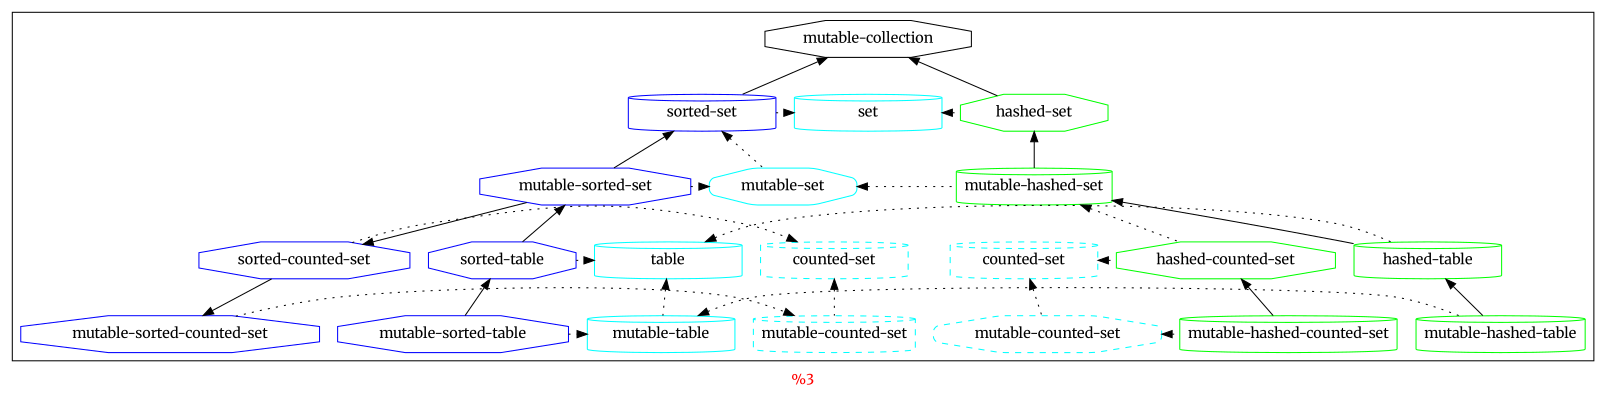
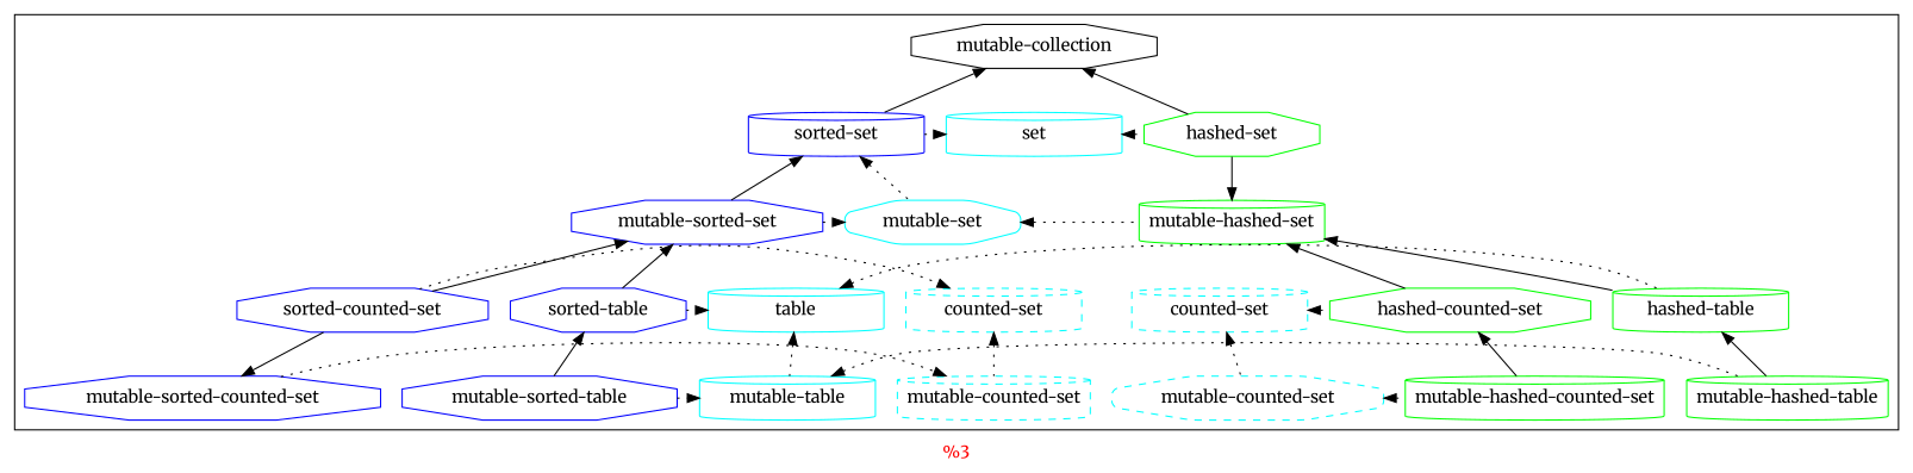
  digraph {
    fontcolor=red
    fontname=Merriweather
    label="\G"
    rankdir=TB
    node [color=cyan fontname=Merriweather shape=cylinder]
    edge [dir=back fontname=Merriweather style=dotted]
    set [style=rounded width=2.0]
    "sorted-set" [color=blue width=2.0]
    "hashed-set" [color=green shape=octagon width=2.0]
    "mutable-set" [shape=octagon style=rounded width=2.0]
    "mutable-sorted-set" [color=blue shape=octagon width=2.0]
    "mutable-hashed-set" [color=green width=2.0]
    "mutable-table" [style=rounded width=2.0]
    "mutable-sorted-table" [color=blue shape=octagon width=2.0]
    "mutable-hashed-table" [color=green width=2.0]
    table [style=rounded width=2.0]
    "sorted-table" [color=blue shape=octagon width=2.0]
    "hashed-table" [color=green width=2.0]
    n13 [label="counted-set" style="rounded,dashed" width=2.0]
    "hashed-counted-set" [color=green shape=octagon width=2.0]
    "sorted-counted-set" [color=blue shape=octagon width=2.0]
    n16 [label="mutable-counted-set" shape=octagon style="rounded,dashed" width=2.0]
    "mutable-hashed-counted-set" [color=green width=2.0]
    "mutable-sorted-counted-set" [color=blue shape=octagon width=2.0]
    n19 [label="counted-set" style="rounded,dashed" width=2.0]
    n20 [label="mutable-counted-set" style="rounded,dashed" width=2.0]
    "mutable-collection" [shape=octagon width=2.0 color=""]
    subgraph cluster_1 {
      label=""
      "mutable-collection"
      subgraph sub_2 {
        label=""
        rank=same
        set
        "sorted-set"
      }
      subgraph sub_3 {
        label=""
        rank=same
        set
        "hashed-set"
      }
      subgraph sub_4 {
        label=""
        rank=same
        "mutable-set"
        "mutable-sorted-set"
      }
      subgraph sub_5 {
        label=""
        rank=same
        "mutable-set"
        "mutable-hashed-set"
      }
      subgraph sub_6 {
        label=""
        rank=same
        "mutable-table"
        "mutable-sorted-table"
      }
      subgraph sub_7 {
        label=""
        rank=same
        "mutable-table"
        "mutable-hashed-table"
      }
      subgraph sub_8 {
        label=""
        rank=same
        table
        "sorted-table"
      }
      subgraph sub_9 {
        label=""
        rank=same
        table
        "hashed-table"
      }
      subgraph sub_10 {
        label=""
        rank=same
        n13
        "hashed-counted-set"
      }
      subgraph sub_11 {
        label=""
        rank=same
        n13
        "sorted-counted-set"
      }
      subgraph sub_12 {
        label=""
        rank=same
        n16
        "mutable-hashed-counted-set"
      }
      subgraph sub_13 {
        label=""
        rank=same
        n16
        "mutable-sorted-counted-set"
      }
      subgraph sub_14 {
        label=""
        rank=same
        "hashed-counted-set"
        n19
      }
      subgraph sub_15 {
        label=""
        rank=same
        "sorted-counted-set"
        n19
      }
      subgraph sub_16 {
        label=""
        rank=same
        "mutable-hashed-counted-set"
        n20
      }
      subgraph sub_17 {
        label=""
        rank=same
        "mutable-sorted-counted-set"
        n20
      }
    }
    set -> "hashed-set"
    "sorted-set" -> set [dir=forward]
    "sorted-set" -> "mutable-set"
    "sorted-set" -> "mutable-sorted-set" [style=""]
-   "hashed-set" -> "mutable-hashed-set" [style=""]
+   "mutable-hashed-set" -> "hashed-set" [style=""]
    "mutable-set" -> "mutable-hashed-set"
    "mutable-sorted-set" -> "mutable-set" [dir=forward]
    "mutable-sorted-set" -> table [style=invis]
    "mutable-sorted-set" -> "sorted-table" [style=""]
-   "sorted-counted-set" -> "mutable-sorted-set" [style=""]
+   "mutable-sorted-set" -> "sorted-counted-set" [style=""]
    "mutable-hashed-set" -> table [style=invis]
    "mutable-hashed-set" -> "hashed-table" [style=""]
-   "mutable-hashed-set" -> "hashed-counted-set"
+   "mutable-hashed-set" -> "hashed-counted-set" [style=""]
    "mutable-table" -> "mutable-hashed-table"
    "mutable-sorted-table" -> "mutable-table" [dir=forward]
    table -> "mutable-table"
    table -> "hashed-table"
    "sorted-table" -> "mutable-sorted-table" [style=""]
    "sorted-table" -> table [dir=forward]
    "hashed-table" -> "mutable-hashed-table" [style=""]
    n13 -> "hashed-counted-set"
    n13 -> n16
    "hashed-counted-set" -> "mutable-hashed-counted-set" [style=""]
    "sorted-counted-set" -> n19 [dir=forward]
    n16 -> "mutable-hashed-counted-set"
    "mutable-sorted-counted-set" -> "sorted-counted-set" [style=""]
    "mutable-sorted-counted-set" -> n20 [dir=forward]
    n19 -> n20
    "mutable-collection" -> set [style=invis]
    "mutable-collection" -> "sorted-set" [style=""]
    "mutable-collection" -> "hashed-set" [style=""]
  }
